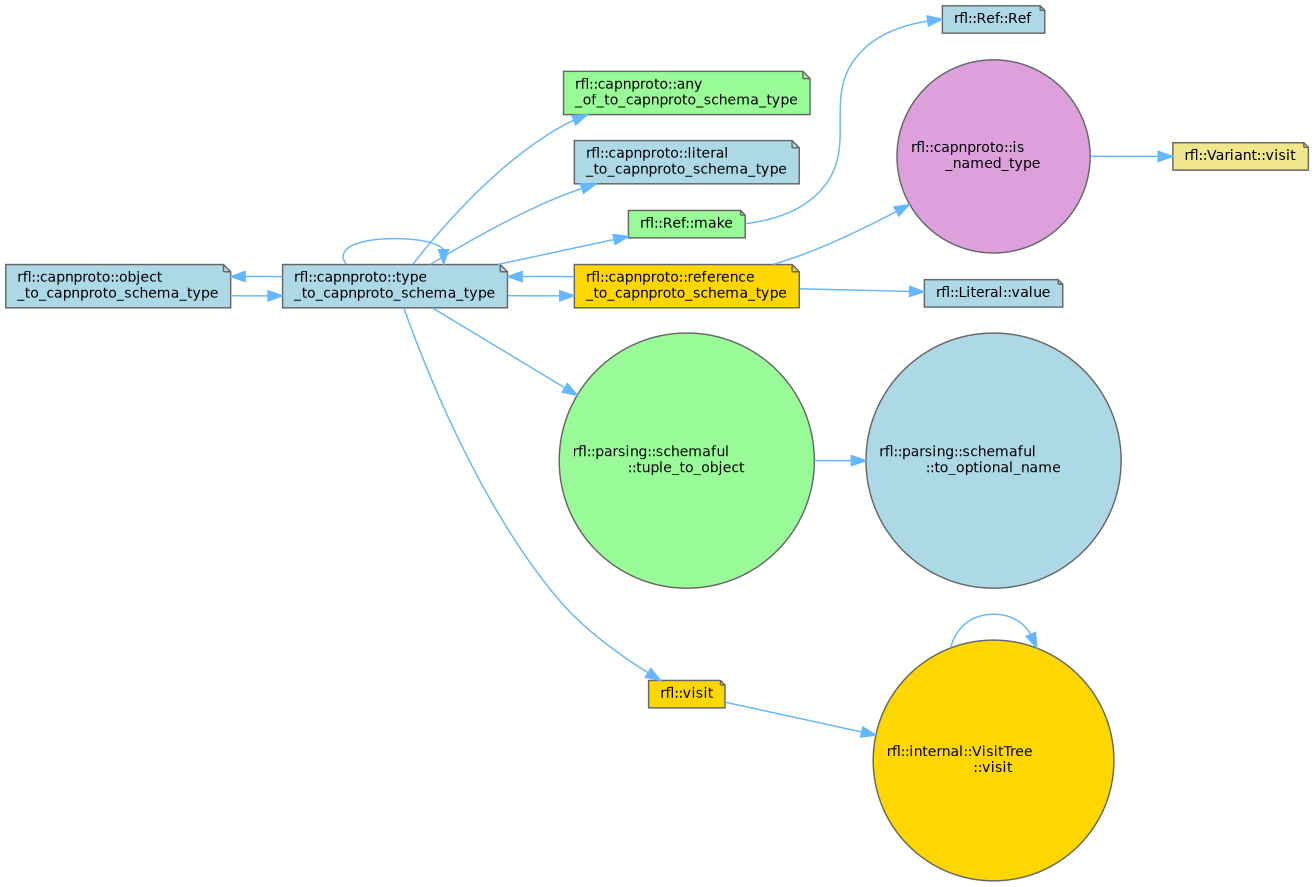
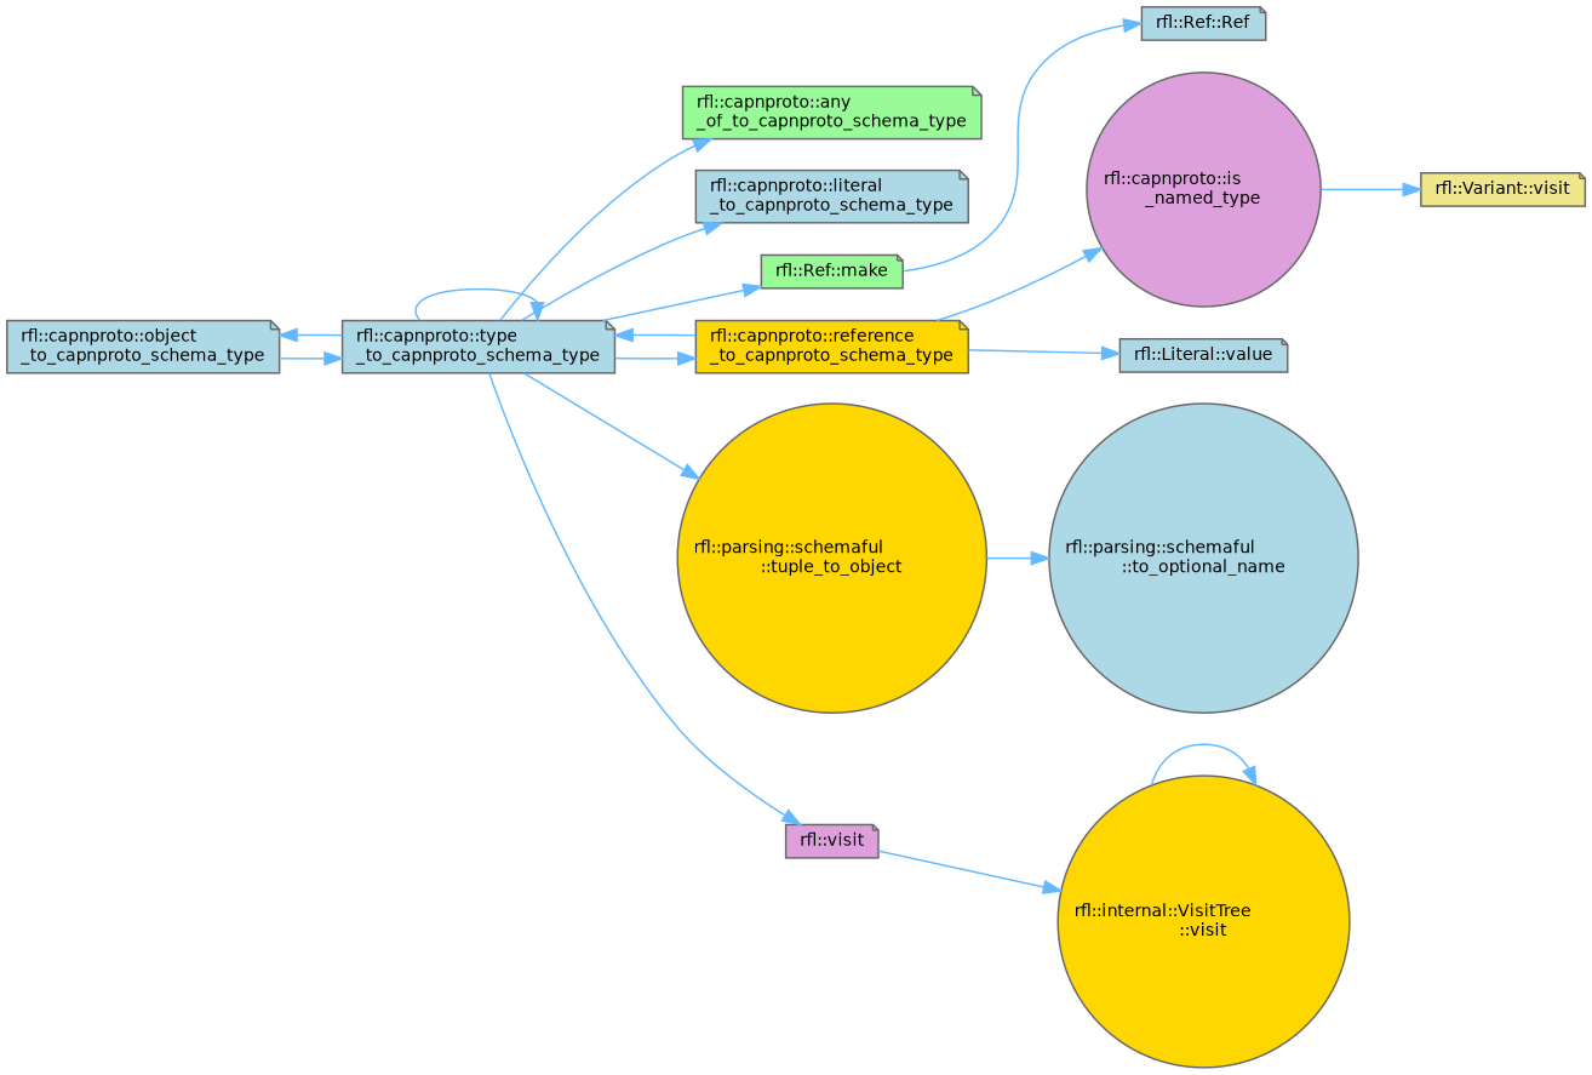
  digraph {
    rankdir=LR
    node [color=grey40 fillcolor=lightblue fontname=Helvetica fontsize=10 shape=note style=filled]
    edge [color=steelblue1 fontname=Helvetica fontsize=10 labelfontname=Helvetica labelfontsize=10 style=solid]
    n1 [color=gray40 fontcolor=black height=0.2 label="rfl::capnproto::object\l_to_capnproto_schema_type" width=0.4]
    n2 [height=0.2 label="rfl::capnproto::type\l_to_capnproto_schema_type" width=0.4]
    n3 [fillcolor=palegreen height=0.2 label="rfl::capnproto::any\l_of_to_capnproto_schema_type" width=0.4]
    n4 [height=0.2 label="rfl::capnproto::literal\l_to_capnproto_schema_type" width=0.4]
    n5 [fillcolor=palegreen height=0.2 label="rfl::Ref::make" width=0.4]
    n6 [fillcolor=gold height=0.2 label="rfl::capnproto::reference\l_to_capnproto_schema_type" width=0.4]
-   n7 [fillcolor=palegreen height=0.2 label="rfl::parsing::schemaful\l::tuple_to_object" shape=circle width=0.4]
-   n8 [fillcolor=gold height=0.2 label="rfl::visit" width=0.4]
+   n7 [fillcolor=gold height=0.2 label="rfl::parsing::schemaful\l::tuple_to_object" shape=circle width=0.4]
+   n8 [fillcolor=plum height=0.2 label="rfl::visit" width=0.4]
    n9 [height=0.2 label="rfl::Ref::Ref" width=0.4]
    n10 [fillcolor=plum height=0.2 label="rfl::capnproto::is\l_named_type" shape=circle width=0.4]
    n11 [height=0.2 label="rfl::Literal::value" width=0.4]
    n12 [height=0.2 label="rfl::parsing::schemaful\l::to_optional_name" shape=circle width=0.4]
    n13 [fillcolor=gold height=0.2 label="rfl::internal::VisitTree\l::visit" shape=circle width=0.4]
    n14 [fillcolor=khaki height=0.2 label="rfl::Variant::visit" width=0.4]
    n1 -> n2
    n2 -> n1
    n2 -> n2
    n2 -> n3
    n2 -> n4
    n2 -> n5
    n2 -> n6
    n2 -> n7
    n2 -> n8
    n5 -> n9
    n6 -> n2
    n6 -> n10
    n6 -> n11
    n7 -> n12
    n8 -> n13
    n10 -> n14
    n13 -> n13
  }
